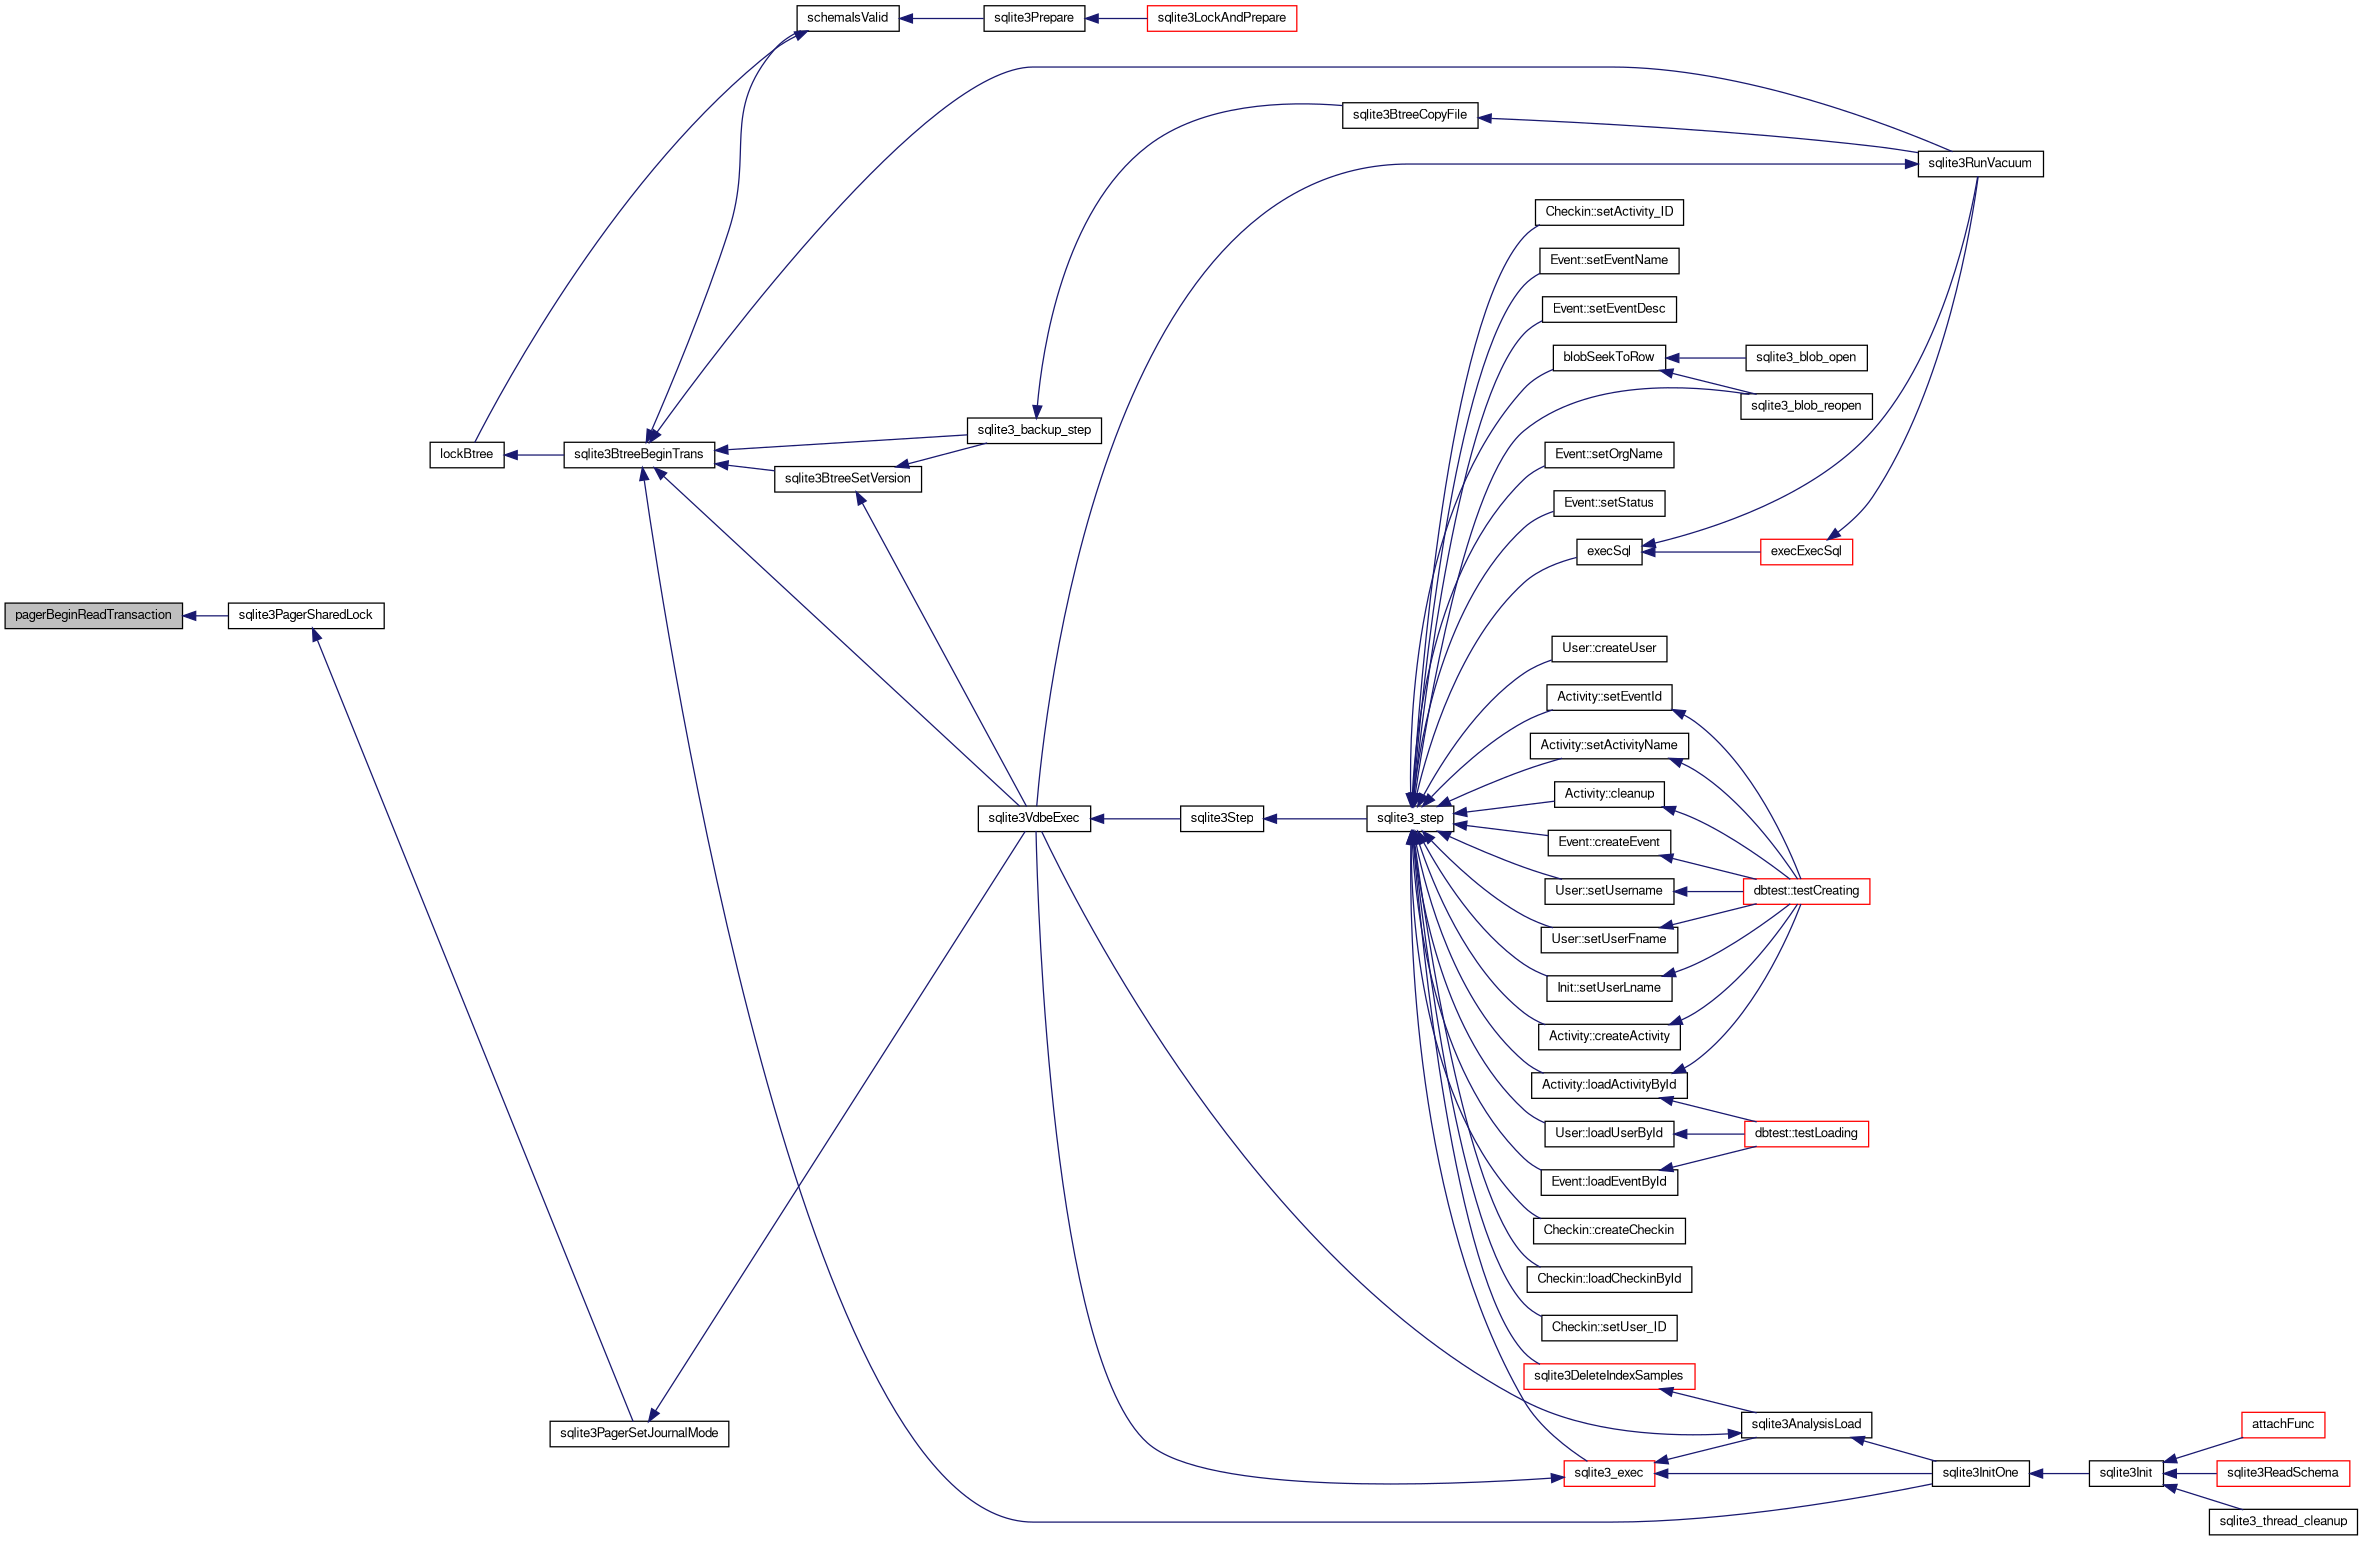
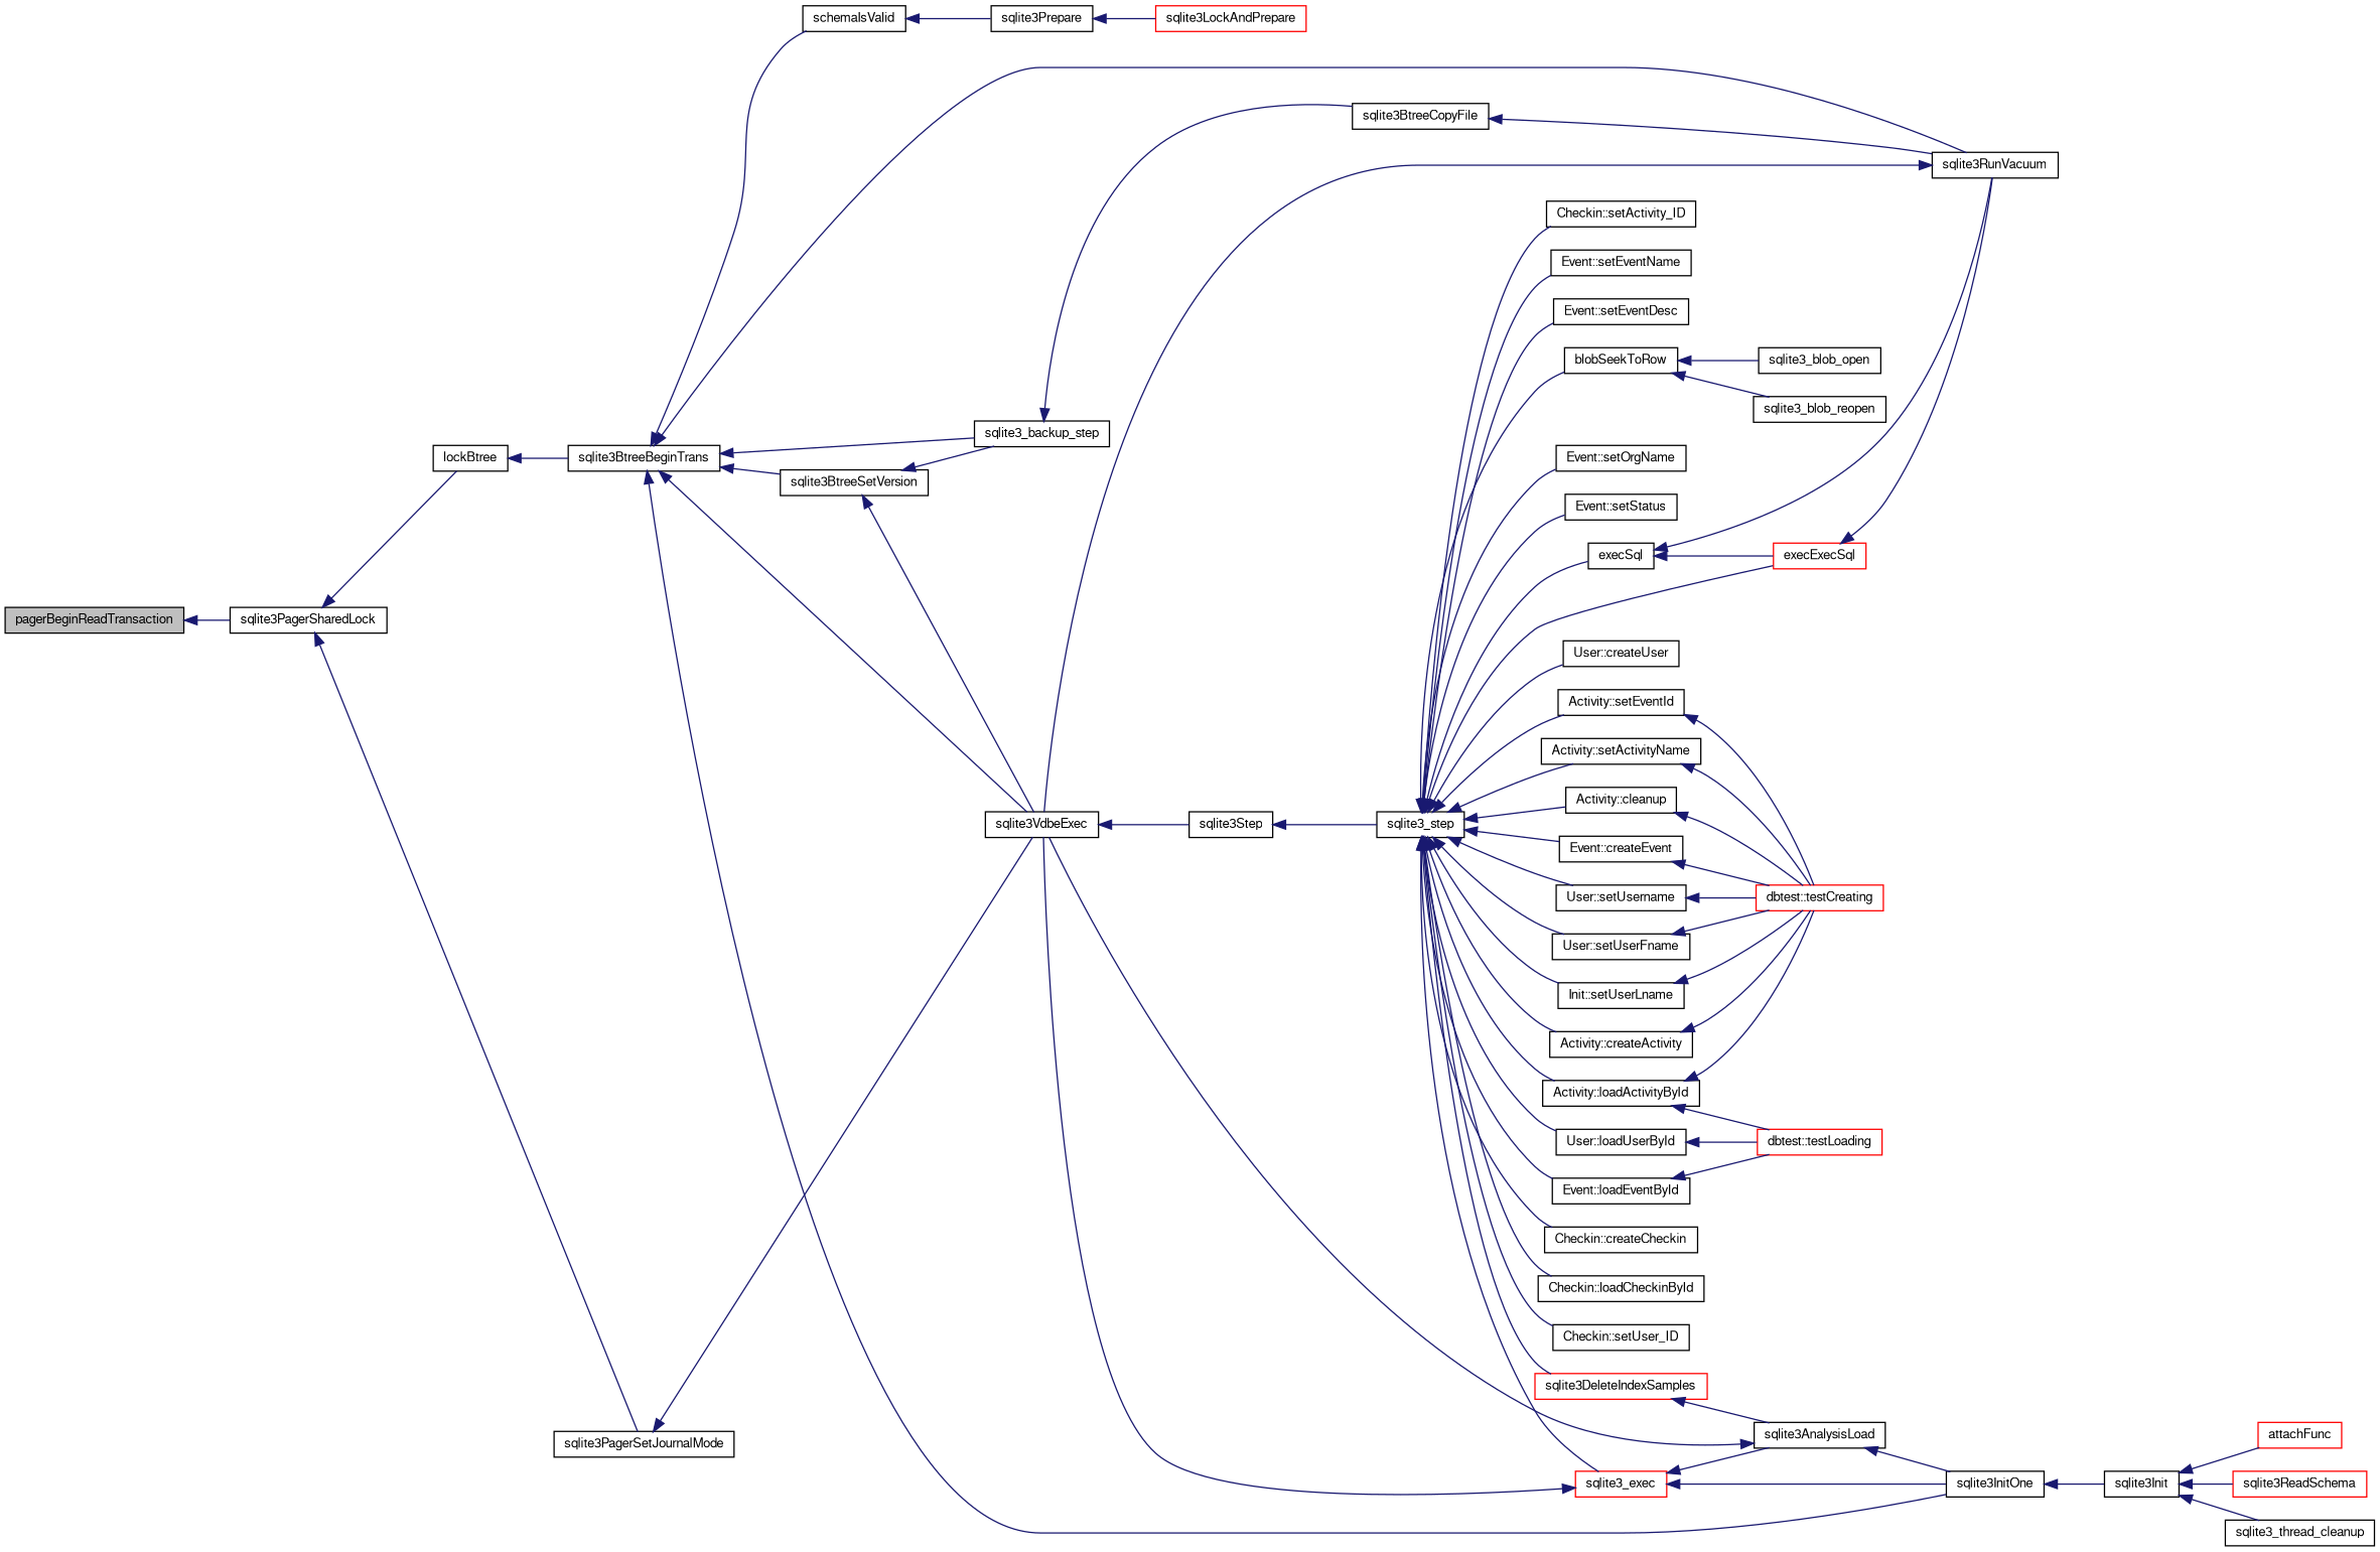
  digraph {
    rankdir=LR
    node [color=black fillcolor=white fontname=FreeSans fontsize=10 shape=record style=filled]
    edge [color=midnightblue dir=back fontname=FreeSans fontsize=10 labelfontname=FreeSans labelfontsize=10 style=solid]
    n1 [fillcolor=grey75 fontcolor=black height=0.2 label=pagerBeginReadTransaction width=0.4]
    n2 [height=0.2 label=sqlite3PagerSharedLock width=0.4]
    n3 [height=0.2 label=sqlite3PagerSetJournalMode width=0.4]
    n4 [height=0.2 label=lockBtree width=0.4]
    n5 [height=0.2 label=sqlite3VdbeExec width=0.4]
    n6 [height=0.2 label=sqlite3BtreeBeginTrans width=0.4]
    n7 [height=0.2 label=sqlite3Step width=0.4]
    n8 [height=0.2 label=sqlite3_step width=0.4]
    n9 [height=0.2 label="Activity::createActivity" width=0.4]
    n10 [height=0.2 label="Activity::loadActivityById" width=0.4]
    n11 [height=0.2 label="Activity::setEventId" width=0.4]
    n12 [height=0.2 label="Activity::setActivityName" width=0.4]
    n13 [height=0.2 label="Activity::cleanup" width=0.4]
    n14 [height=0.2 label="Checkin::createCheckin" width=0.4]
    n15 [height=0.2 label="Checkin::loadCheckinById" width=0.4]
    n16 [height=0.2 label="Checkin::setUser_ID" width=0.4]
    n17 [height=0.2 label="Checkin::setActivity_ID" width=0.4]
    n18 [height=0.2 label="Event::createEvent" width=0.4]
    n19 [height=0.2 label="Event::loadEventById" width=0.4]
    n20 [height=0.2 label="Event::setEventName" width=0.4]
    n21 [height=0.2 label="Event::setEventDesc" width=0.4]
    n22 [height=0.2 label="Event::setOrgName" width=0.4]
    n23 [height=0.2 label="Event::setStatus" width=0.4]
    n24 [height=0.2 label=blobSeekToRow width=0.4]
    n25 [color=red height=0.2 label=sqlite3DeleteIndexSamples width=0.4]
    n26 [color=red height=0.2 label=sqlite3_exec width=0.4]
    n27 [height=0.2 label=execSql width=0.4]
    n28 [color=red height=0.2 label=execExecSql width=0.4]
    n29 [height=0.2 label="User::createUser" width=0.4]
    n30 [height=0.2 label="User::loadUserById" width=0.4]
    n31 [height=0.2 label="User::setUsername" width=0.4]
    n32 [height=0.2 label="User::setUserFname" width=0.4]
    n33 [height=0.2 label="Init::setUserLname" width=0.4]
    n34 [color=red height=0.2 label="dbtest::testCreating" width=0.4]
    n35 [color=red height=0.2 label="dbtest::testLoading" width=0.4]
    n36 [height=0.2 label=sqlite3_blob_open width=0.4]
    n37 [height=0.2 label=sqlite3_blob_reopen width=0.4]
    n38 [height=0.2 label=sqlite3AnalysisLoad width=0.4]
    n39 [height=0.2 label=sqlite3InitOne width=0.4]
    n40 [height=0.2 label=sqlite3RunVacuum width=0.4]
    n41 [height=0.2 label=sqlite3Init width=0.4]
    n42 [color=red height=0.2 label=attachFunc width=0.4]
    n43 [color=red height=0.2 label=sqlite3ReadSchema width=0.4]
    n44 [height=0.2 label=sqlite3_thread_cleanup width=0.4]
    n45 [height=0.2 label=sqlite3BtreeSetVersion width=0.4]
    n46 [height=0.2 label=sqlite3_backup_step width=0.4]
    n47 [height=0.2 label=schemaIsValid width=0.4]
    n48 [height=0.2 label=sqlite3BtreeCopyFile width=0.4]
    n49 [height=0.2 label=sqlite3Prepare width=0.4]
    n50 [color=red height=0.2 label=sqlite3LockAndPrepare width=0.4]
    n1 -> n2
    n2 -> n3
-   n47 -> n4
+   n2 -> n4
    n3 -> n5
    n4 -> n6
    n5 -> n7
    n6 -> n5
    n6 -> n39
    n6 -> n40
    n6 -> n45
    n6 -> n46
    n6 -> n47
    n7 -> n8
    n8 -> n9
    n8 -> n10
    n8 -> n11
    n8 -> n12
    n8 -> n13
    n8 -> n14
    n8 -> n15
    n8 -> n16
    n8 -> n17
    n8 -> n18
    n8 -> n19
    n8 -> n20
    n8 -> n21
    n8 -> n22
    n8 -> n23
    n8 -> n24
    n8 -> n25
    n8 -> n26
    n8 -> n27
-   n8 -> n37
+   n8 -> n28
    n8 -> n29
    n8 -> n30
    n8 -> n31
    n8 -> n32
    n8 -> n33
    n9 -> n34
    n10 -> n34
    n10 -> n35
    n11 -> n34
    n12 -> n34
    n13 -> n34
    n18 -> n34
    n19 -> n35
    n24 -> n36
    n24 -> n37
    n25 -> n38
    n26 -> n5
    n26 -> n38
    n26 -> n39
    n27 -> n28
    n27 -> n40
    n28 -> n40
    n30 -> n35
    n31 -> n34
    n32 -> n34
    n33 -> n34
    n38 -> n5
    n38 -> n39
    n39 -> n41
    n40 -> n5
    n41 -> n42
    n41 -> n43
    n41 -> n44
    n45 -> n5
    n45 -> n46
    n46 -> n48
    n47 -> n49
    n48 -> n40
    n49 -> n50
  }
